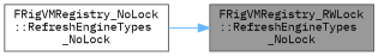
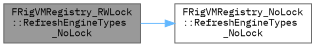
  digraph {
    rankdir=LR
    fontname="IBM Plex Mono"
    node [fontname="IBM Plex Mono" fontsize=10 shape=box style=filled]
    n1 [color=gray40 fillcolor=grey60 fontcolor=black height=0.2 label="FRigVMRegistry_RWLock\l::RefreshEngineTypes\l_NoLock" width=0.4]
    n2 [color=grey40 fillcolor=white height=0.2 label="FRigVMRegistry_NoLock\l::RefreshEngineTypes\l_NoLock" width=0.4]
-   n2 -> n1 [color=steelblue1 fontname="IBM Plex Mono" fontsize=10 labelfontname=Helvetica labelfontsize=10 style=solid]
+   n1 -> n2 [color=steelblue1 fontname="IBM Plex Mono" fontsize=10 labelfontname=Helvetica labelfontsize=10 style=solid]
  }
